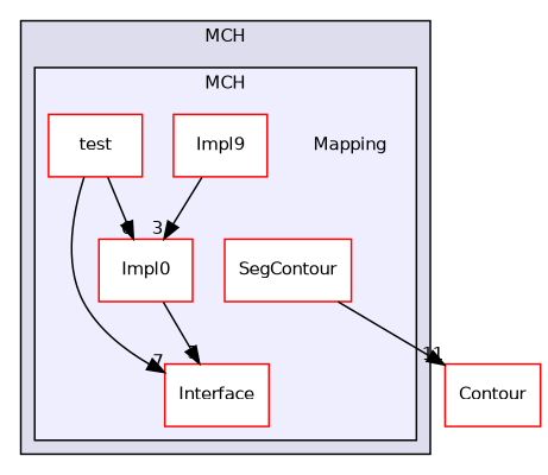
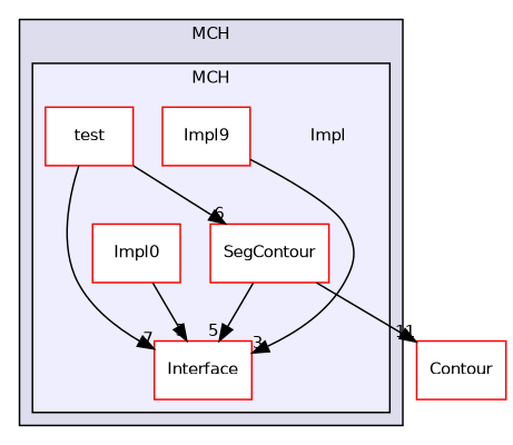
  digraph {
    compound=true
    node [fontname=Helvetica fontsize=10 shape=box color=red fillcolor=white style=filled]
    edge [headlabel=3 labeldistance=1.5 labelfontname=Helvetica labelfontsize=10]
-   n1 [label=Mapping shape=plaintext color="" fillcolor="" style=""]
+   n1 [label=Impl shape=plaintext color="" fillcolor="" style=""]
    n2 [label=Impl0]
    n3 [label=Impl9]
    n4 [label=Interface]
    n5 [label=SegContour]
    n6 [label=test]
    n7 [label=Contour fillcolor="" style=""]
    subgraph cluster_1 {
      bgcolor="#ddddee"
      fontname=Helvetica
      fontsize=10
      label=MCH
      pencolor=black
      subgraph cluster_2 {
        bgcolor="#eeeeff"
        fontname=Helvetica
        fontsize=10
        label=MCH
        pencolor=black
        n1
        n2
        n3
        n4
        n5
        n6
      }
    }
    n2 -> n4
-   n3 -> n2
+   n3 -> n4
+   n5 -> n4 [headlabel=5]
    n5 -> n7 [headlabel=11]
    n6 -> n4 [headlabel=7]
-   n6 -> n2 [headlabel=6]
+   n6 -> n5 [headlabel=6]
  }
